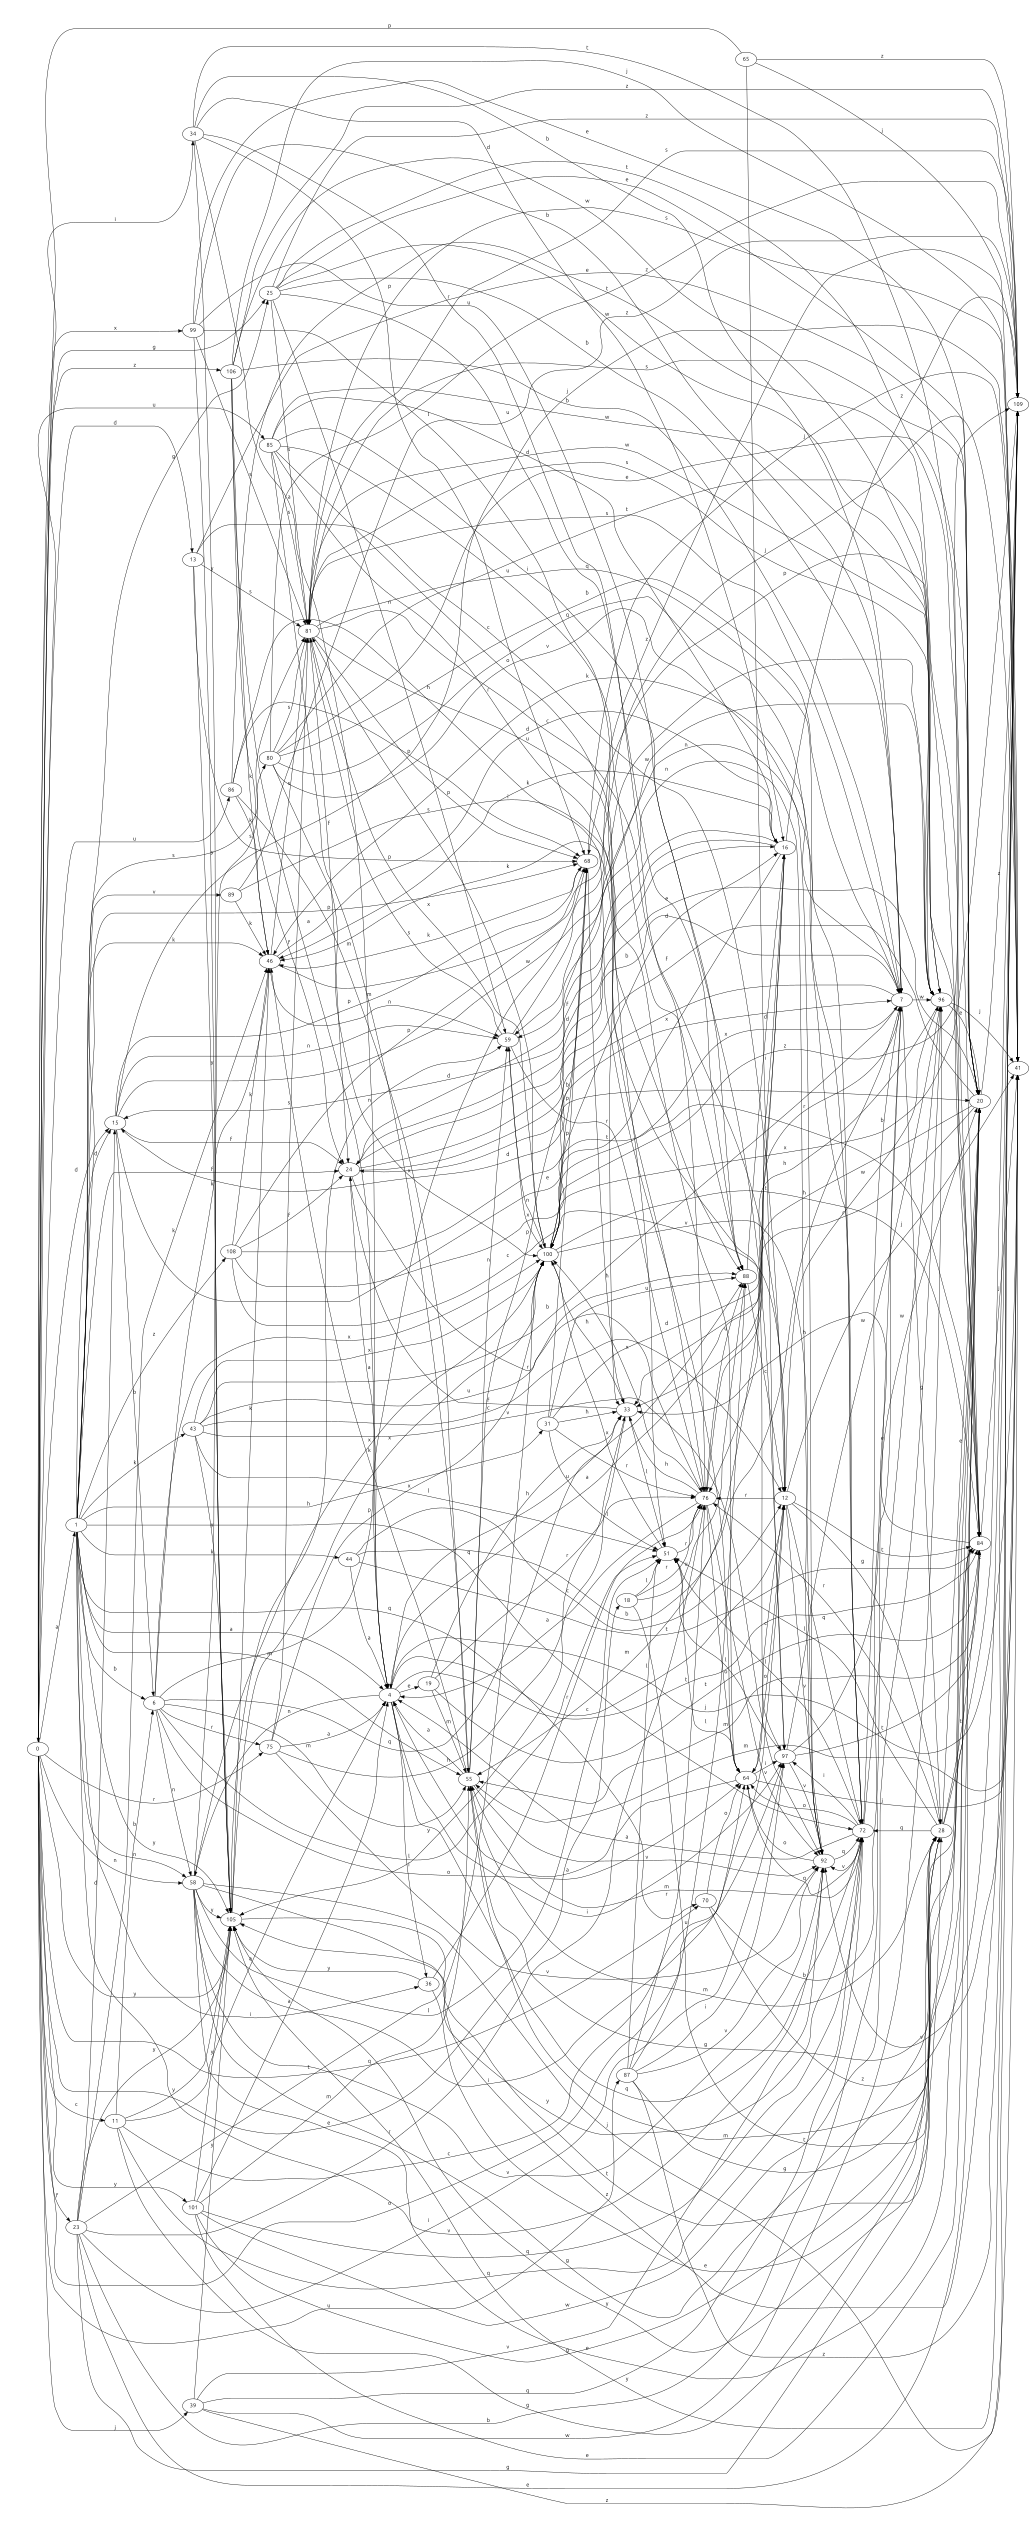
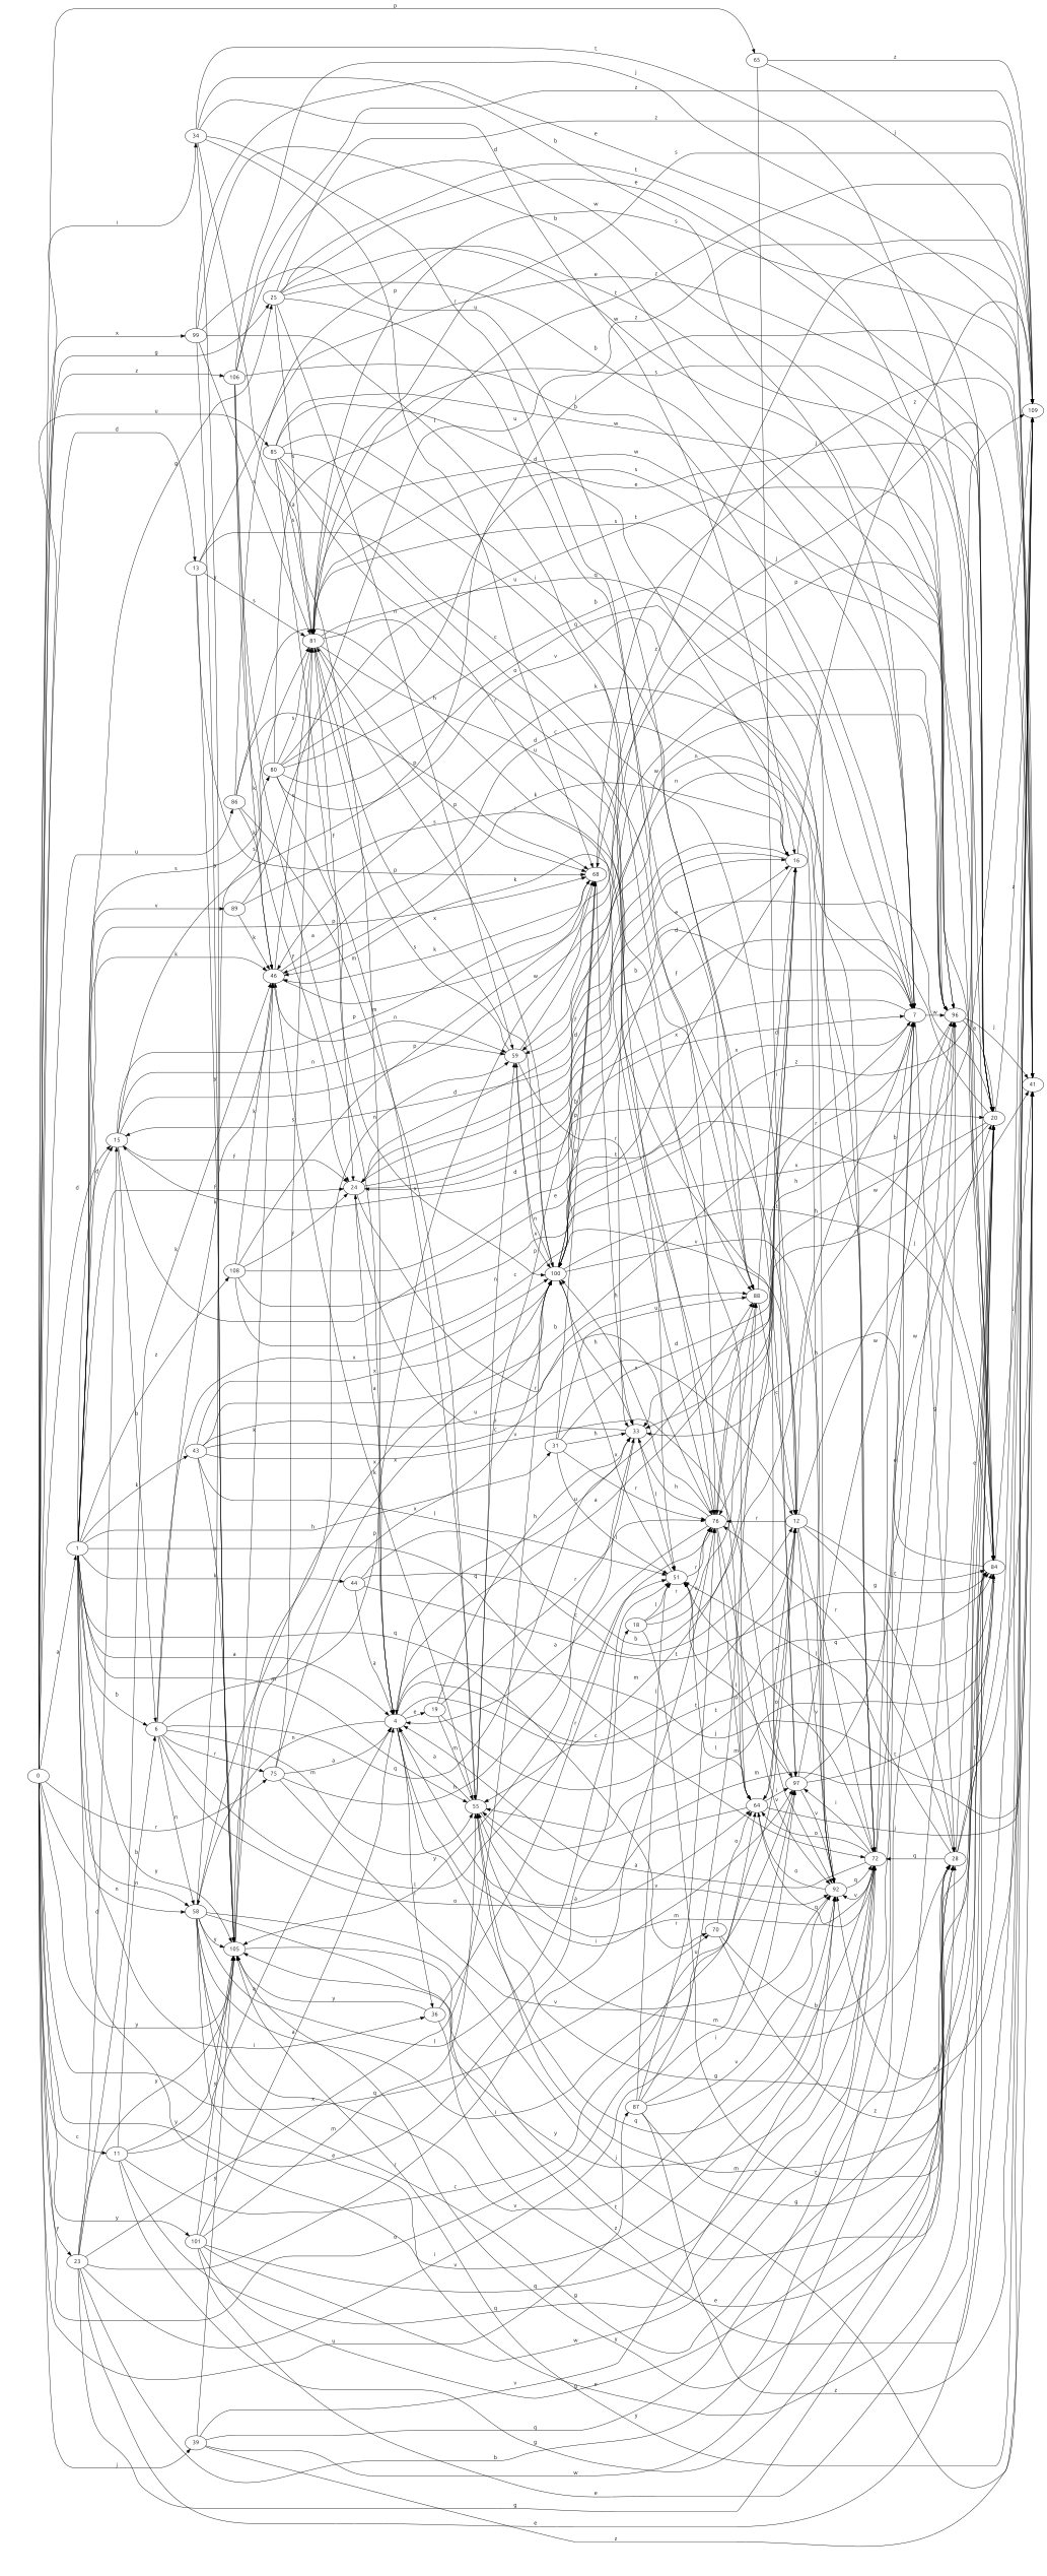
  strict digraph {
    fontname=Ubuntu
    rankdir=LR
    node [fontname=Ubuntu]
    edge [fontname=Ubuntu]
    0
    1
    11
    13
    15
    18
    23
    25
    34
    39
    58
    64
    65
    70
    75
    85
    86
    87
    99
    101
    105
    106
    4
    6
    24
    31
    36
    43
    44
    46
    55
    68
    72
    80
    89
    92
    108
    12
    28
    81
    20
    41
    96
    59
    84
    88
    51
    76
    n49 [label=97]
    100
    7
    109
    16
    33
    19
    0 -> 1 [label=a]
    0 -> 11 [label=c]
    0 -> 13 [label=d]
    0 -> 15 [label=d]
    0 -> 18 [label=e]
    0 -> 23 [label=f]
    0 -> 25 [label=g]
    0 -> 34 [label=i]
    0 -> 39 [label=j]
    0 -> 58 [label=n]
    0 -> 64 [label=o]
-   65 -> 0 [label=p]
+   0 -> 65 [label=p]
    0 -> 70 [label=q]
    0 -> 75 [label=r]
    0 -> 85 [label=u]
    0 -> 86 [label=u]
    0 -> 87 [label=u]
    0 -> 99 [label=x]
    0 -> 101 [label=y]
    0 -> 105 [label=y]
    0 -> 106 [label=z]
    1 -> 15 [label=d]
    1 -> 25 [label=g]
    1 -> 58 [label=n]
    1 -> 70 [label=q]
    1 -> 105 [label=y]
    1 -> 4 [label=a]
    1 -> 6 [label=b]
    1 -> 24 [label=f]
    1 -> 31 [label=h]
    1 -> 36 [label=i]
    1 -> 43 [label=k]
    1 -> 44 [label=k]
    1 -> 46 [label=k]
    1 -> 55 [label=m]
    1 -> 68 [label=p]
    1 -> 72 [label=q]
    1 -> 80 [label=s]
    1 -> 89 [label=v]
    1 -> 92 [label=v]
    1 -> 108 [label=z]
    11 -> 105 [label=y]
    11 -> 4 [label=a]
    11 -> 6 [label=b]
    11 -> 72 [label=q]
    11 -> 12 [label=c]
    11 -> 28 [label=g]
    13 -> 105 [label=y]
    13 -> 68 [label=p]
    13 -> 12 [label=c]
    13 -> 81 [label=s]
    13 -> 20 [label=e]
    15 -> 6 [label=b]
    15 -> 24 [label=f]
    15 -> 68 [label=p]
    15 -> 20 [label=e]
    15 -> 41 [label=j]
    15 -> 96 [label=w]
    15 -> 59 [label=n]
    18 -> 84 [label=t]
    18 -> 88 [label=u]
    18 -> 51 [label=l]
    18 -> 76 [label=r]
    23 -> 15 [label=d]
    23 -> 105 [label=y]
    23 -> 46 [label=k]
    23 -> 28 [label=g]
    23 -> 20 [label=e]
    23 -> 76 [label=r]
    23 -> n49 [label=i]
-   23 -> 100 [label=t]
+   23 -> 100 [label=x]
    23 -> 7 [label=b]
    25 -> 81 [label=s]
    25 -> 20 [label=e]
    25 -> 96 [label=w]
    25 -> 59 [label=n]
    25 -> 84 [label=t]
    25 -> 88 [label=u]
    25 -> 7 [label=b]
    25 -> 109 [label=z]
    34 -> 105 [label=y]
    34 -> 4 [label=a]
    34 -> 68 [label=p]
    34 -> 84 [label=t]
    34 -> 76 [label=r]
    34 -> 7 [label=b]
    34 -> 16 [label=d]
    39 -> 105 [label=y]
    39 -> 72 [label=q]
    39 -> 92 [label=v]
    39 -> 96 [label=w]
    39 -> 109 [label=z]
    58 -> 105 [label=y]
    58 -> 92 [label=v]
    58 -> 28 [label=g]
    58 -> 81 [label=s]
    58 -> 20 [label=e]
    58 -> 41 [label=j]
    58 -> 51 [label=l]
    58 -> n49 [label=i]
    58 -> 100 [label=x]
    58 -> 109 [label=z]
    64 -> 4 [label=a]
    64 -> 46 [label=k]
    64 -> 72 [label=q]
    64 -> 12 [label=c]
    64 -> 41 [label=j]
    64 -> 51 [label=l]
    64 -> n49 [label=i]
    65 -> 41 [label=j]
    65 -> n49 [label=i]
    65 -> 109 [label=z]
    70 -> 64 [label=o]
    70 -> 7 [label=b]
    70 -> 109 [label=z]
    75 -> 4 [label=a]
    75 -> 92 [label=v]
    75 -> 81 [label=s]
    75 -> 100 [label=x]
    75 -> 33 [label=h]
    85 -> 64 [label=o]
    85 -> 55 [label=m]
    85 -> 81 [label=s]
    85 -> 96 [label=w]
    85 -> 88 [label=u]
    85 -> 76 [label=r]
    85 -> n49 [label=i]
    85 -> 16 [label=d]
    86 -> 46 [label=k]
    86 -> 55 [label=m]
    86 -> 68 [label=p]
    86 -> 84 [label=t]
    86 -> 33 [label=h]
    87 -> 92 [label=v]
    87 -> 28 [label=g]
    87 -> 88 [label=u]
    87 -> 51 [label=l]
    87 -> 76 [label=r]
    87 -> n49 [label=i]
    87 -> 109 [label=z]
    99 -> 105 [label=y]
    99 -> 81 [label=s]
    99 -> 20 [label=e]
    99 -> 88 [label=u]
    99 -> 51 [label=l]
    99 -> 7 [label=b]
    101 -> 105 [label=y]
    101 -> 4 [label=a]
    101 -> 55 [label=m]
    101 -> 72 [label=q]
    101 -> 28 [label=g]
    101 -> 20 [label=e]
    101 -> 96 [label=w]
    105 -> 46 [label=k]
    105 -> 59 [label=n]
    105 -> 84 [label=t]
    105 -> 100 [label=x]
    106 -> 4 [label=a]
    106 -> 24 [label=f]
    106 -> 46 [label=k]
    106 -> 41 [label=j]
    106 -> 96 [label=w]
    106 -> 7 [label=b]
    106 -> 109 [label=z]
    4 -> 58 [label=n]
    4 -> 36 [label=i]
    4 -> 72 [label=q]
    4 -> 12 [label=c]
    4 -> 41 [label=j]
    4 -> 84 [label=t]
    4 -> 88 [label=u]
    4 -> n49 [label=i]
    4 -> 19 [label=e]
    6 -> 58 [label=n]
    6 -> 64 [label=o]
    6 -> 75 [label=r]
    6 -> 46 [label=k]
    6 -> 55 [label=m]
    6 -> 68 [label=p]
    6 -> 51 [label=l]
    6 -> 100 [label=x]
    6 -> 33 [label=q]
    24 -> 4 [label=a]
    24 -> 20 [label=e]
    24 -> 96 [label=w]
    24 -> 76 [label=r]
    24 -> 7 [label=b]
    24 -> 16 [label=d]
    31 -> 68 [label=p]
    31 -> 88 [label=u]
    31 -> 51 [label=l]
    31 -> 76 [label=r]
    31 -> 16 [label=d]
    31 -> 33 [label=h]
    36 -> 105 [label=y]
    36 -> 20 [label=e]
    36 -> 76 [label=r]
    43 -> 105 [label=y]
    43 -> 92 [label=v]
    43 -> 12 [label=c]
    43 -> 88 [label=u]
    43 -> 51 [label=l]
    43 -> 100 [label=x]
    43 -> 7 [label=b]
    44 -> 4 [label=a]
    44 -> 12 [label=c]
    44 -> 84 [label=t]
    44 -> 7 [label=b]
    46 -> 81 [label=s]
    46 -> 59 [label=n]
    46 -> 109 [label=z]
    46 -> 16 [label=d]
    55 -> 4 [label=a]
    55 -> 46 [label=k]
    55 -> 68 [label=p]
    55 -> 92 [label=v]
    55 -> 28 [label=g]
    55 -> 59 [label=n]
    68 -> 46 [label=k]
    68 -> 41 [label=j]
    68 -> 33 [label=h]
    72 -> 64 [label=o]
    72 -> 105 [label=y]
    72 -> 4 [label=a]
    72 -> 55 [label=m]
    72 -> 92 [label=v]
    72 -> 96 [label=w]
    72 -> 59 [label=n]
    72 -> 51 [label=l]
    72 -> n49 [label=i]
    72 -> 7 [label=b]
    80 -> 72 [label=q]
    80 -> 92 [label=v]
    80 -> 81 [label=s]
    80 -> 20 [label=e]
    80 -> 84 [label=t]
    80 -> 100 [label=x]
    80 -> 7 [label=b]
    80 -> 109 [label=z]
    89 -> 46 [label=k]
    89 -> n49 [label=i]
    89 -> 109 [label=z]
    92 -> 64 [label=o]
    92 -> 72 [label=q]
    92 -> 59 [label=n]
    108 -> 24 [label=f]
    108 -> 46 [label=k]
    108 -> 68 [label=p]
    108 -> 12 [label=c]
    108 -> 84 [label=t]
    108 -> 7 [label=b]
    12 -> 64 [label=o]
    12 -> 72 [label=q]
    12 -> 92 [label=v]
    12 -> 28 [label=g]
    12 -> 41 [label=j]
    12 -> 96 [label=w]
    12 -> 84 [label=t]
    12 -> 76 [label=r]
    28 -> 55 [label=m]
    28 -> 72 [label=q]
    28 -> 20 [label=e]
    28 -> 84 [label=t]
    28 -> 51 [label=l]
    28 -> 76 [label=r]
    28 -> 109 [label=z]
    81 -> 24 [label=f]
    81 -> 68 [label=p]
    81 -> 72 [label=q]
    81 -> 12 [label=c]
    81 -> 96 [label=w]
    81 -> 88 [label=u]
    81 -> 100 [label=x]
    20 -> 105 [label=y]
    20 -> 24 [label=f]
    20 -> 55 [label=m]
    20 -> 81 [label=s]
    20 -> 76 [label=r]
    20 -> 109 [label=z]
    20 -> 33 [label=h]
    41 -> 55 [label=m]
    41 -> 92 [label=v]
    41 -> 81 [label=s]
    96 -> 81 [label=s]
    96 -> 20 [label=e]
    96 -> 41 [label=j]
    96 -> 33 [label=h]
    59 -> 81 [label=s]
    59 -> 41 [label=j]
    59 -> 76 [label=r]
    59 -> 100 [label=x]
    84 -> 55 [label=m]
    84 -> 68 [label=p]
    84 -> 41 [label=j]
    84 -> 33 [label=h]
    88 -> 12 [label=c]
    88 -> 16 [label=d]
    51 -> 76 [label=r]
    51 -> 100 [label=x]
    76 -> 64 [label=o]
    76 -> 4 [label=a]
    76 -> 92 [label=v]
    76 -> 88 [label=u]
    76 -> 100 [label=x]
    76 -> 33 [label=h]
    n49 -> 92 [label=v]
    n49 -> 20 [label=e]
    n49 -> 96 [label=w]
    n49 -> 84 [label=t]
    n49 -> 51 [label=l]
    100 -> 68 [label=p]
    100 -> 92 [label=v]
    100 -> 81 [label=s]
    100 -> 59 [label=n]
    100 -> 84 [label=t]
    100 -> 109 [label=z]
    100 -> 16 [label=d]
    100 -> 33 [label=h]
    7 -> 15 [label=d]
    7 -> 46 [label=k]
    7 -> 28 [label=g]
    7 -> 81 [label=s]
    7 -> 96 [label=w]
    7 -> 76 [label=r]
    7 -> 100 [label=x]
    109 -> 105 [label=y]
    109 -> 81 [label=s]
    109 -> 100 [label=x]
    16 -> 15 [label=d]
    16 -> 4 [label=a]
    16 -> 24 [label=f]
    16 -> 46 [label=k]
    16 -> 55 [label=m]
    16 -> 100 [label=x]
    16 -> 109 [label=z]
    33 -> 105 [label=y]
    33 -> 24 [label=f]
    33 -> 51 [label=l]
    19 -> 55 [label=m]
    19 -> 84 [label=t]
    19 -> 76 [label=r]
    19 -> 33 [label=h]
  }
